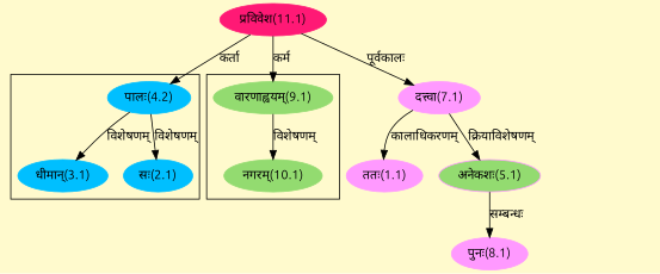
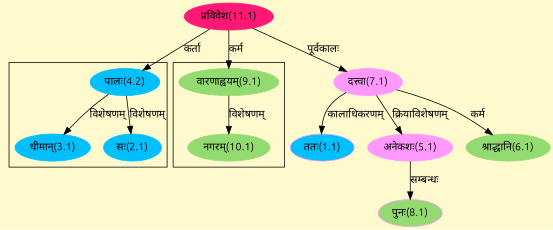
  digraph {
    bgcolor=lemonchiffon1
    compound=true
    fontname=Ubuntu
    rankdir=BT
    node [color="#FF99FF" fontname=Ubuntu style=filled]
    edge [dir=back fontname=Ubuntu]
    n1 [color="#00BFFF" label="सः(2.1)"]
    n2 [color="#00BFFF" label="पालः(4.2)"]
    n3 [color="#00BFFF" label="धीमान्(3.1)"]
    n4 [color="#93DB70" label="नगरम्(10.1)"]
    n5 [color="#93DB70" label="वारणाह्वयम्(9.1)"]
    n6 [color="#FF1975" label="प्रविवेश(11.1)"]
-   n7 [label="ततः(1.1)"]
+   n7 [label="ततः(1.1)" fillcolor="#00BFFF"]
    n8 [label="दत्त्वा(7.1)"]
-   n9 [label="अनेकशः(5.1)" fillcolor="#93DB70"]
-   n11 [label="पुनः(8.1)"]
+   n9 [label="अनेकशः(5.1)"]
+   n10 [color="#93DB70" label="श्राद्धानि(6.1)"]
+   n11 [label="पुनः(8.1)" fillcolor="#93DB70"]
    subgraph cluster_1 {
      n1
      n2
      n3
    }
    subgraph cluster_2 {
      n4
      n5
    }
    n1 -> n2 [label="विशेषणम्"]
    n2 -> n6 [label="कर्ता"]
    n3 -> n2 [label="विशेषणम्"]
    n4 -> n5 [label="विशेषणम्"]
    n5 -> n6 [label="कर्म"]
    n7 -> n8 [label="कालाधिकरणम्"]
    n8 -> n6 [label="पूर्वकालः"]
    n9 -> n8 [label="क्रियाविशेषणम्"]
+   n10 -> n8 [label="कर्म"]
    n11 -> n9 [label="सम्बन्धः"]
  }
